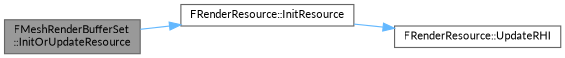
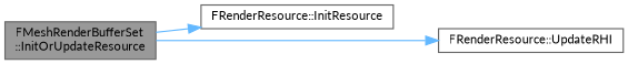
  digraph {
    fontname=Lato
    rankdir=LR
    node [color=grey40 fillcolor=white fontname=Lato fontsize=10 shape=box style=filled]
    edge [color=steelblue1 fontname=Lato fontsize=10 labelfontname=Helvetica labelfontsize=10 style=solid]
    n1 [color=gray40 fillcolor=grey60 fontcolor=black height=0.2 label="FMeshRenderBufferSet\l::InitOrUpdateResource" width=0.4]
    n2 [height=0.2 label="FRenderResource::InitResource" width=0.4]
    n3 [height=0.2 label="FRenderResource::UpdateRHI" width=0.4]
    n1 -> n2
-   n2 -> n3
+   n1 -> n3
  }
